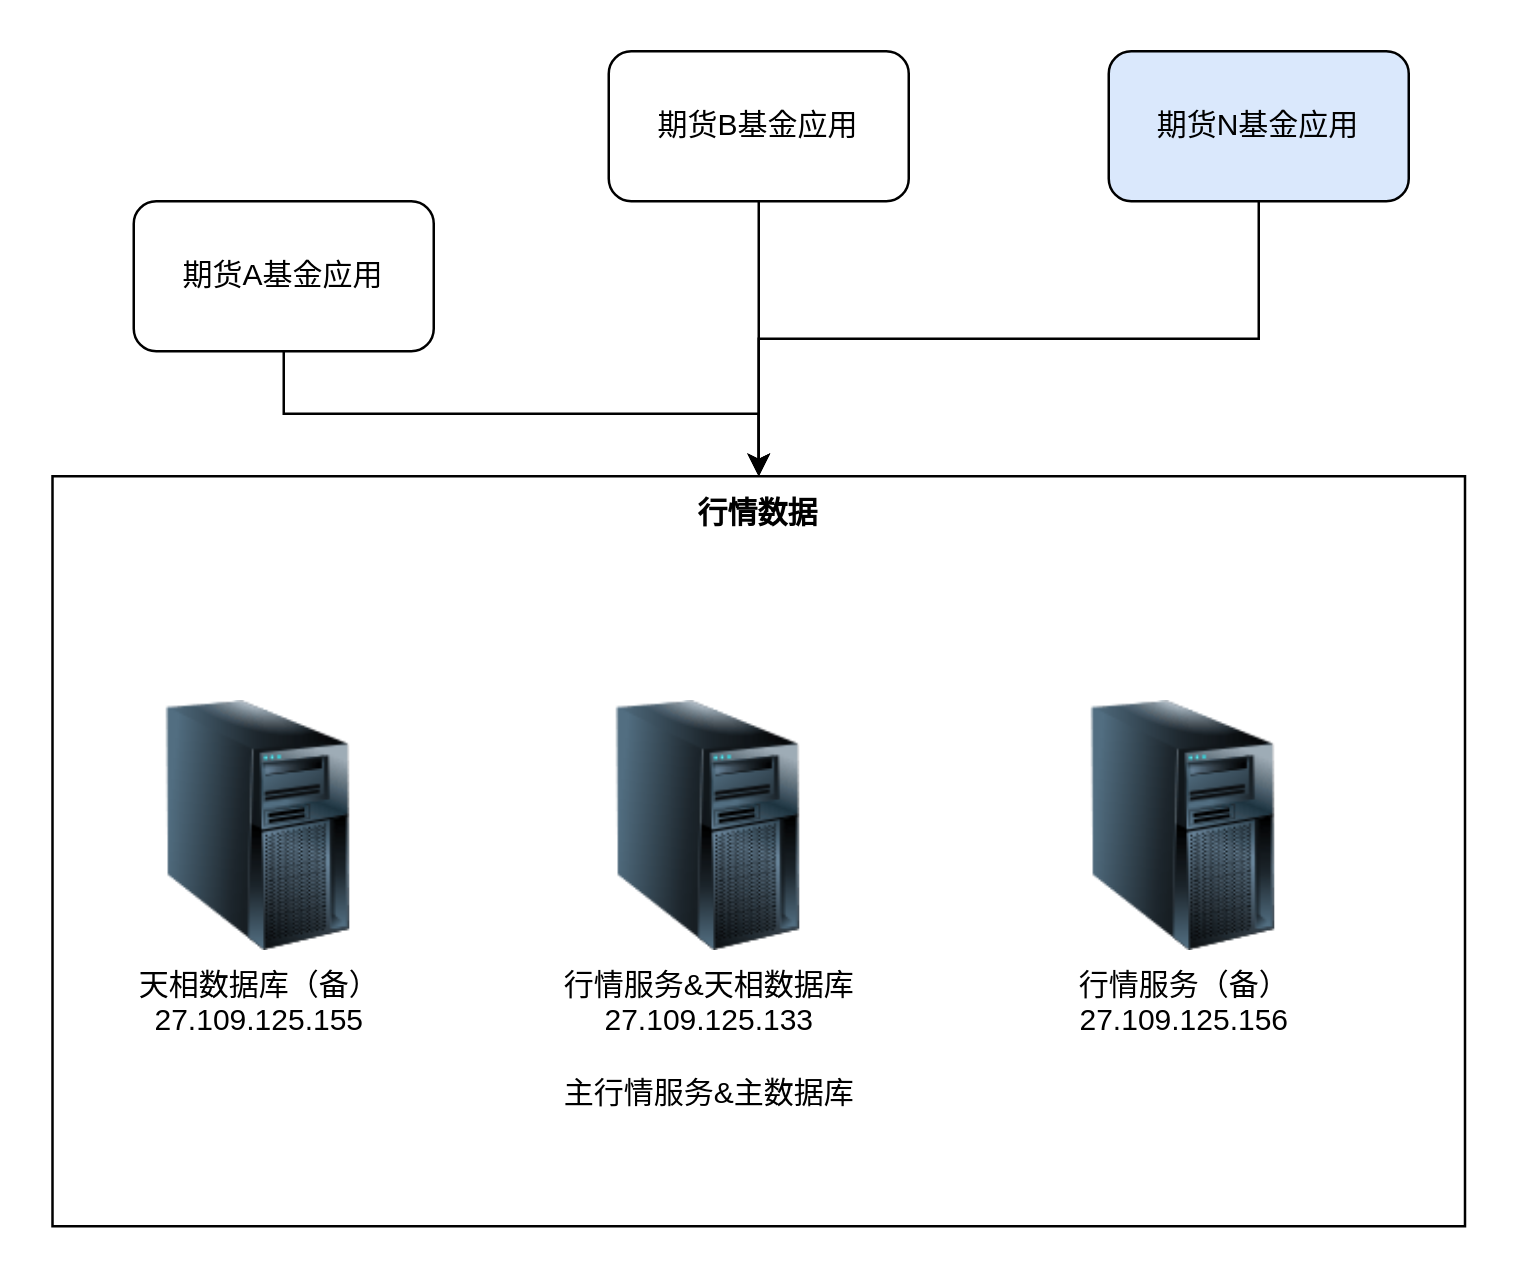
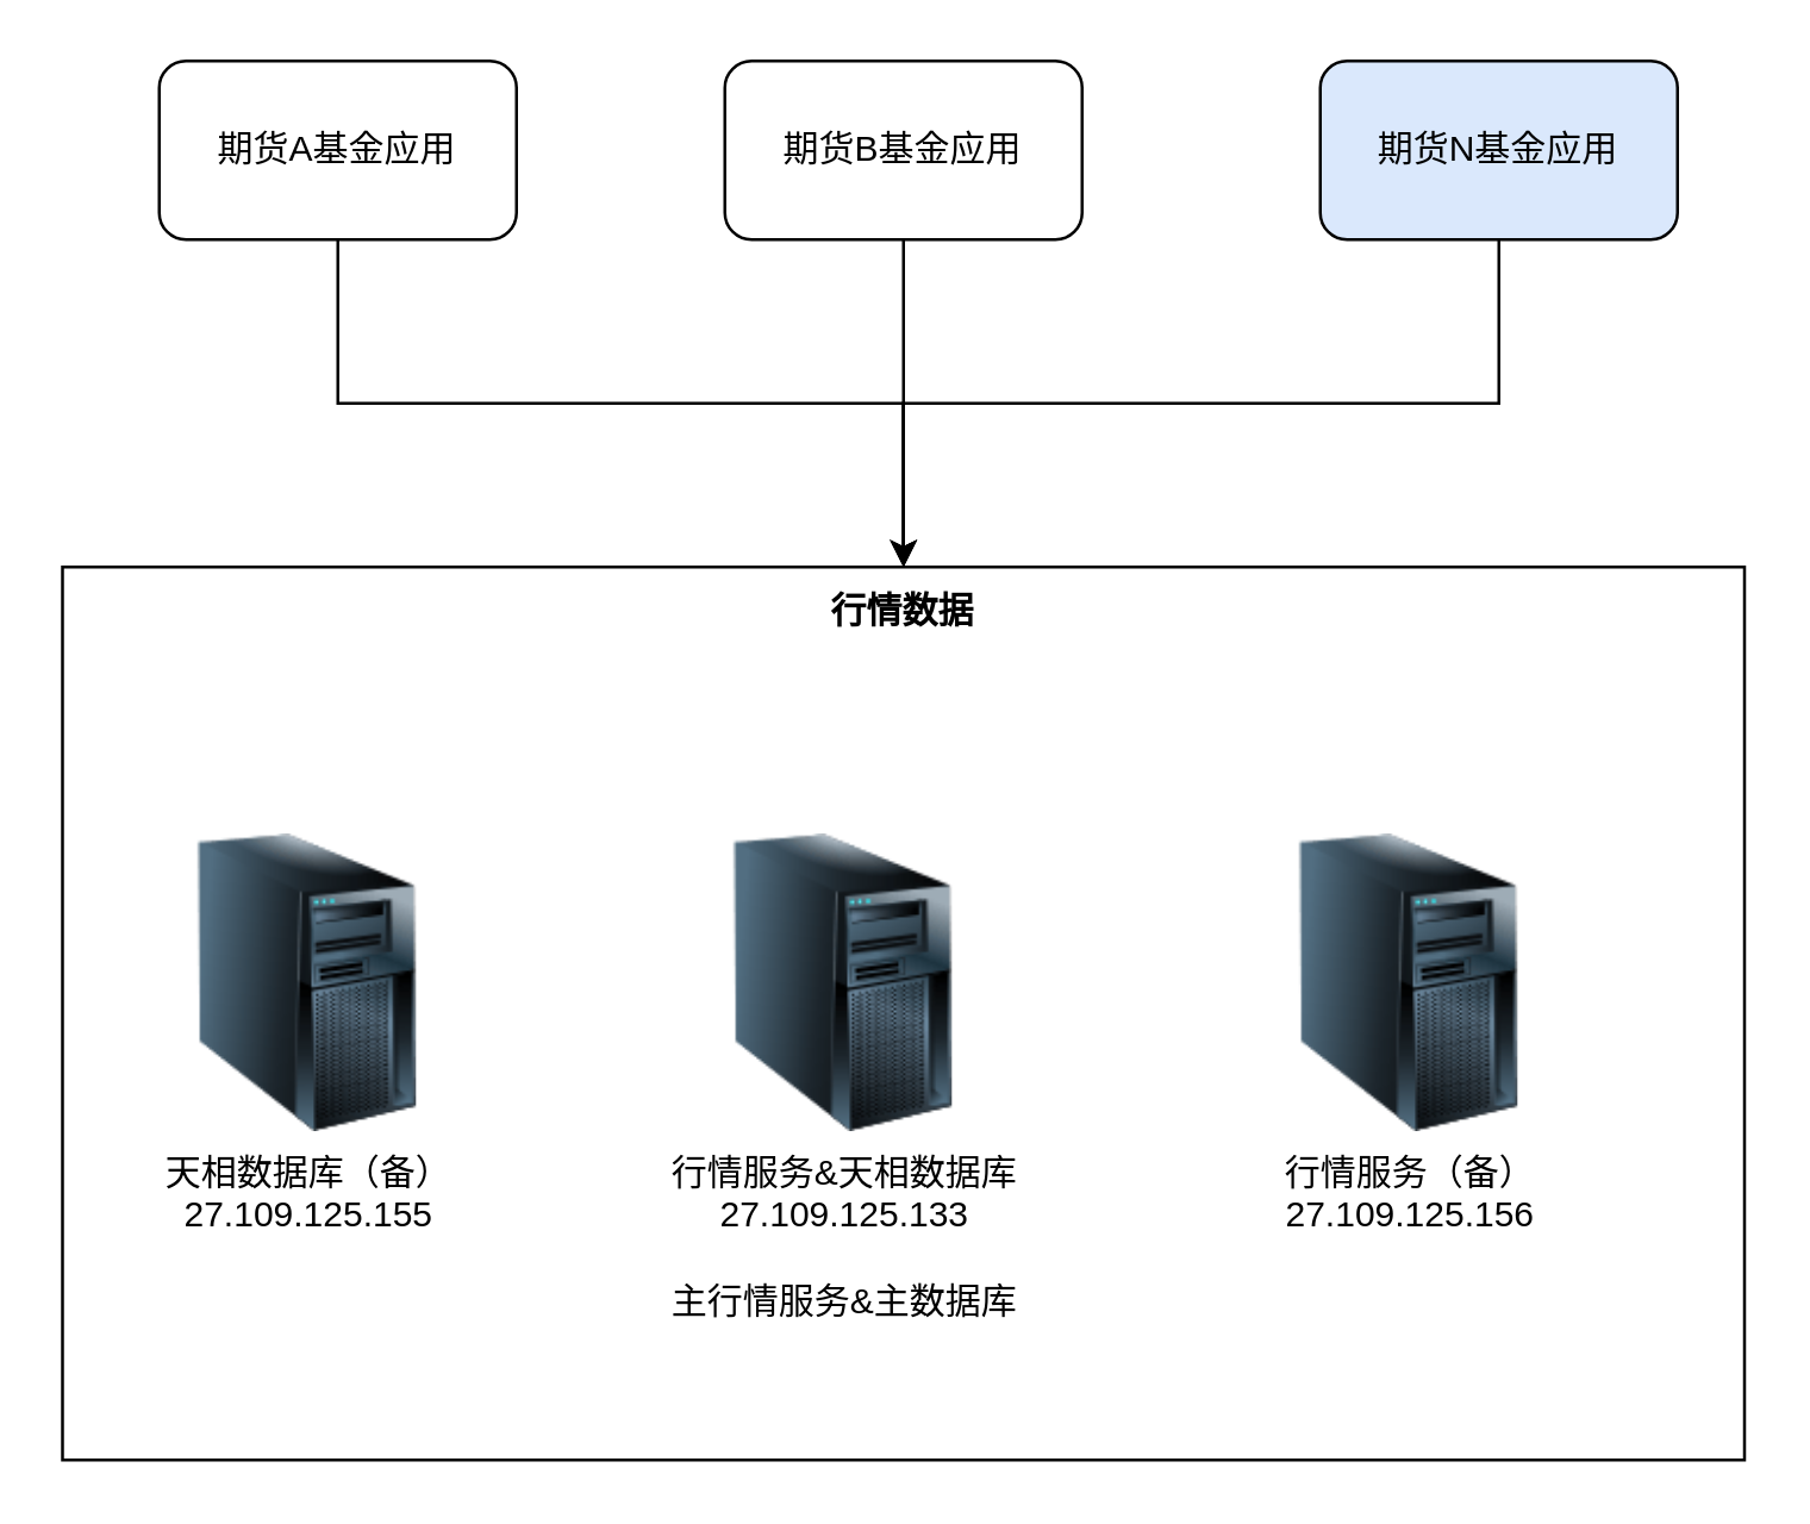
  <mxCell id="0" />
  <mxCell id="1" parent="0" />
  <mxCell id="2" style="edgeStyle=orthogonalEdgeStyle;rounded=0;orthogonalLoop=1;jettySize=auto;html=1;" edge="1" parent="1" source="3" target="4"><mxGeometry relative="1" as="geometry" /></mxCell>
- <mxCell id="3" value="期货A基金应用" style="rounded=1;whiteSpace=wrap;html=1;" vertex="1" parent="1"><mxGeometry x="53" y="80" width="120" height="60" as="geometry" /></mxCell>
+ <mxCell id="3" value="期货A基金应用" style="rounded=1;whiteSpace=wrap;html=1;" vertex="1" parent="1"><mxGeometry x="53" y="20" width="120" height="60" as="geometry" /></mxCell>
  <mxCell id="4" value="" style="rounded=0;whiteSpace=wrap;html=1;" vertex="1" parent="1"><mxGeometry x="20.5" y="190" width="565" height="300" as="geometry" /></mxCell>
  <mxCell id="5" style="edgeStyle=orthogonalEdgeStyle;rounded=0;orthogonalLoop=1;jettySize=auto;html=1;entryX=0.5;entryY=0;entryDx=0;entryDy=0;" edge="1" parent="1" source="6" target="4"><mxGeometry relative="1" as="geometry" /></mxCell>
  <mxCell id="6" value="期货B基金应用" style="rounded=1;whiteSpace=wrap;html=1;" vertex="1" parent="1"><mxGeometry x="243" y="20" width="120" height="60" as="geometry" /></mxCell>
  <mxCell id="7" style="edgeStyle=orthogonalEdgeStyle;rounded=0;orthogonalLoop=1;jettySize=auto;html=1;entryX=0.5;entryY=0;entryDx=0;entryDy=0;" edge="1" parent="1" source="8" target="4"><mxGeometry relative="1" as="geometry" /></mxCell>
  <mxCell id="8" value="期货N基金应用" style="rounded=1;whiteSpace=wrap;html=1;fillColor=#dae8fc;" vertex="1" parent="1"><mxGeometry x="443" y="20" width="120" height="60" as="geometry" /></mxCell>
  <mxCell id="9" value="行情数据" style="text;html=1;strokeColor=none;fillColor=none;align=center;verticalAlign=middle;whiteSpace=wrap;rounded=0;fontStyle=1" vertex="1" parent="1"><mxGeometry x="273" y="190" width="60" height="30" as="geometry" /></mxCell>
  <mxCell id="10" value="天相数据库（备）&lt;br&gt;27.109.125.155" style="image;html=1;image=img/lib/clip_art/computers/Server_Tower_128x128.png" vertex="1" parent="1"><mxGeometry x="63" y="280" width="80" height="100" as="geometry" /></mxCell>
  <mxCell id="11" value="行情服务&amp;amp;天相数据库&lt;br&gt;27.109.125.133&lt;br&gt;&lt;br&gt;主行情服务&amp;amp;主数据库" style="image;html=1;image=img/lib/clip_art/computers/Server_Tower_128x128.png" vertex="1" parent="1"><mxGeometry x="243" y="280" width="80" height="100" as="geometry" /></mxCell>
  <mxCell id="12" value="行情服务（备）&lt;br&gt;27.109.125.156" style="image;html=1;image=img/lib/clip_art/computers/Server_Tower_128x128.png" vertex="1" parent="1"><mxGeometry x="433" y="280" width="80" height="100" as="geometry" /></mxCell>
